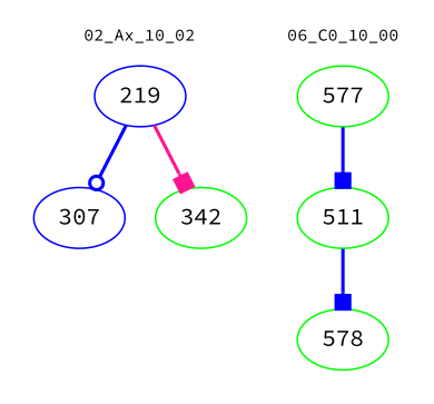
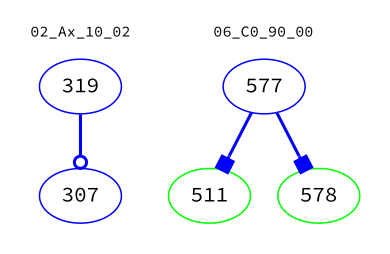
  digraph {
    fontname="Source Code Pro"
    node [color=blue fontname="Source Code Pro"]
    edge [arrowhead=box color=blue fontname="Source Code Pro" style=bold]
-   n1 [label=219]
+   n1 [label=319]
    n2 [label=307]
-   n3 [color=green label=342]
-   n4 [color=green label=577]
+   n4 [label=577]
    n5 [color=green label=511]
    n6 [color=green label=578]
    subgraph cluster_1 {
      color=white
      fontsize=10
      label="02_Ax_10_02"
      n1
      n2
-     n3
    }
    subgraph cluster_2 {
      color=white
      fontsize=10
-     label="06_C0_10_00"
+     label="06_C0_90_00"
      n4
      n5
      n6
    }
    n1 -> n2 [arrowhead=odot]
-   n1 -> n3 [color=deeppink]
    n4 -> n5
-   n5 -> n6
+   n4 -> n6
  }
